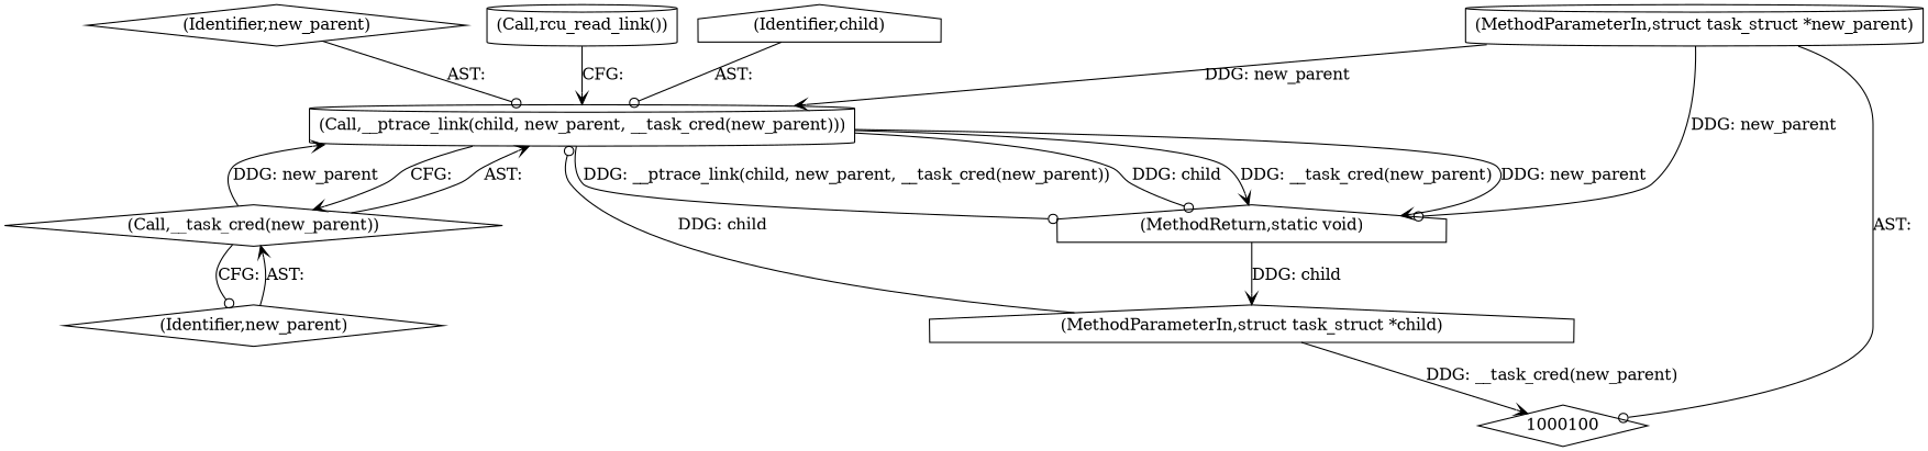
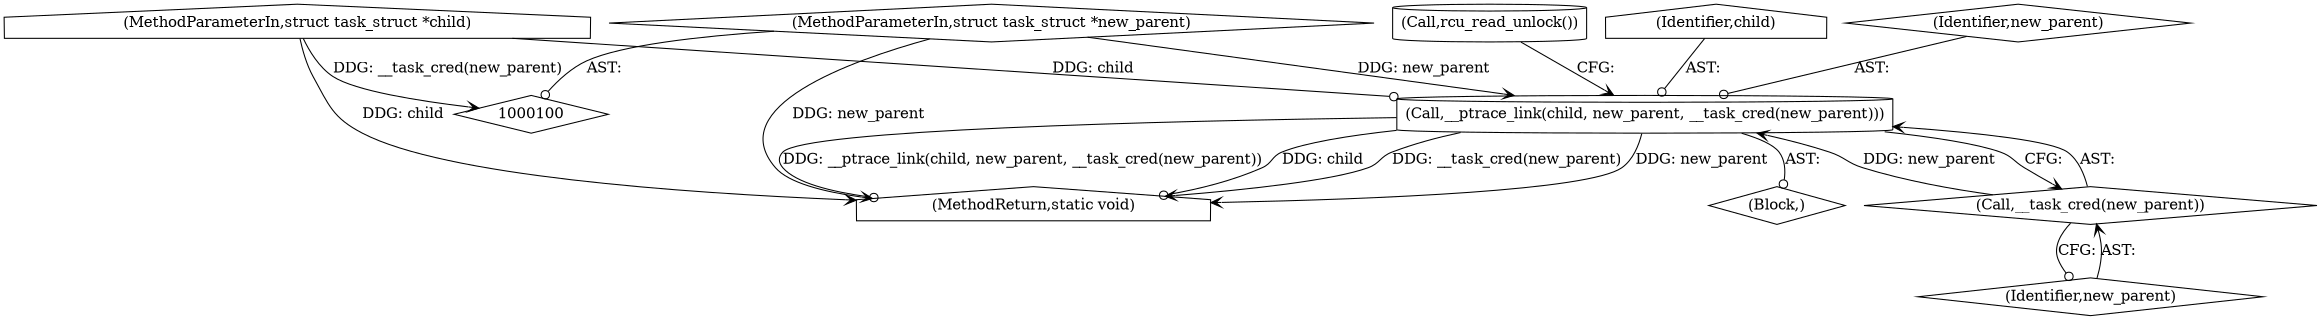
  digraph {
    node [shape=diamond]
    edge [arrowhead=vee]
    n1 [label="(Call,__ptrace_link(child, new_parent, __task_cred(new_parent)))" shape=cylinder]
    n2 [label="(Call,__task_cred(new_parent))"]
    n3 [label="(MethodReturn,static void)" shape=house]
+   n4 [label="(Block,)"]
    n5 [label="(Identifier,new_parent)"]
    n6 [label="(MethodParameterIn,struct task_struct *child)" shape=house]
    1000100
-   n8 [label="(MethodParameterIn,struct task_struct *new_parent)" shape=cylinder]
-   n9 [label="(Call,rcu_read_link())" shape=cylinder]
+   n8 [label="(MethodParameterIn,struct task_struct *new_parent)"]
+   n9 [label="(Call,rcu_read_unlock())" shape=cylinder]
    n10 [label="(Identifier,child)" shape=house]
    n11 [label="(Identifier,new_parent)"]
    n1 -> n2 [label="CFG: "]
    n1 -> n3 [label="DDG: __task_cred(new_parent)"]
    n1 -> n3 [label="DDG: new_parent"]
    n1 -> n3 [arrowhead=odot label="DDG: __ptrace_link(child, new_parent, __task_cred(new_parent))"]
    n1 -> n3 [arrowhead=odot label="DDG: child"]
+   n1 -> n4 [arrowhead=odot label="AST: "]
    n2 -> n1 [label="AST: "]
    n2 -> n1 [label="DDG: new_parent"]
    n2 -> n5 [arrowhead=odot label="CFG: "]
    n5 -> n2 [label="AST: "]
    n6 -> n1 [arrowhead=odot label="DDG: child"]
-   n3 -> n6 [label="DDG: child"]
+   n6 -> n3 [label="DDG: child"]
    n6 -> 1000100 [label="DDG: __task_cred(new_parent)"]
    n8 -> n1 [label="DDG: new_parent"]
-   n8 -> n3 [arrowhead=odot label="DDG: new_parent"]
+   n8 -> n3 [label="DDG: new_parent"]
    n8 -> 1000100 [arrowhead=odot label="AST: "]
    n9 -> n1 [label="CFG: "]
    n10 -> n1 [arrowhead=odot label="AST: "]
    n11 -> n1 [arrowhead=odot label="AST: "]
  }
